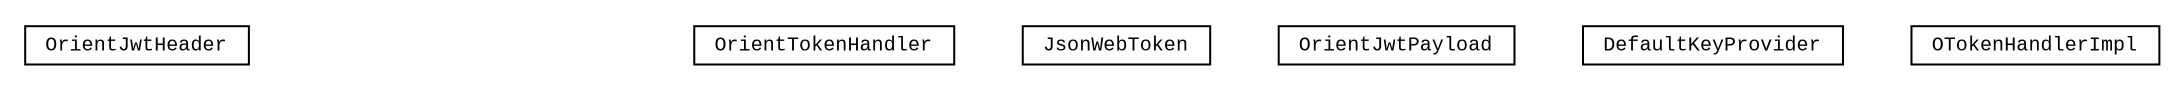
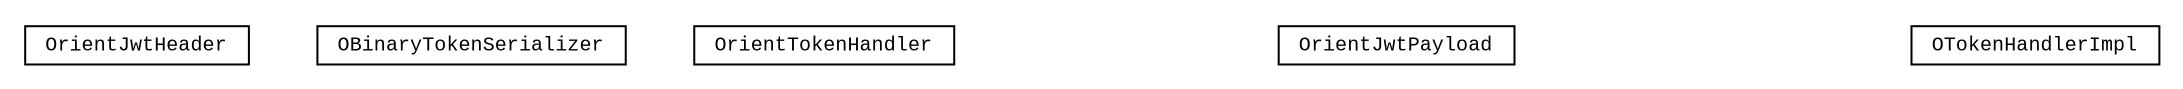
  digraph {
    nodesep=0.25
    ranksep=0.5
    fontname="Liberation Mono"
    node [fontcolor=black fontname="Liberation Mono" fontsize=10.0 shape=plaintext]
    n1 [label=<<table title="com.orientechnologies.orient.server.token.OrientJwtHeader" border="0" cellborder="1" cellspacing="0" cellpadding="2" port="p" href="./OrientJwtHeader.html"> 		<tr><td><table border="0" cellspacing="0" cellpadding="1"> <tr><td align="center" balign="center"> OrientJwtHeader </td></tr> 		</table></td></tr> 		</table>>]
+   n2 [label=<<table title="com.orientechnologies.orient.server.token.OBinaryTokenSerializer" border="0" cellborder="1" cellspacing="0" cellpadding="2" port="p" href="./OBinaryTokenSerializer.html"> 		<tr><td><table border="0" cellspacing="0" cellpadding="1"> <tr><td align="center" balign="center"> OBinaryTokenSerializer </td></tr> 		</table></td></tr> 		</table>>]
    n3 [label=<<table title="com.orientechnologies.orient.server.token.OrientTokenHandler" border="0" cellborder="1" cellspacing="0" cellpadding="2" port="p" href="./OrientTokenHandler.html"> 		<tr><td><table border="0" cellspacing="0" cellpadding="1"> <tr><td align="center" balign="center"> OrientTokenHandler </td></tr> 		</table></td></tr> 		</table>>]
-   n4 [label=<<table title="com.orientechnologies.orient.server.token.JsonWebToken" border="0" cellborder="1" cellspacing="0" cellpadding="2" port="p" href="./JsonWebToken.html"> 		<tr><td><table border="0" cellspacing="0" cellpadding="1"> <tr><td align="center" balign="center"> JsonWebToken </td></tr> 		</table></td></tr> 		</table>>]
    n5 [label=<<table title="com.orientechnologies.orient.server.token.OrientJwtPayload" border="0" cellborder="1" cellspacing="0" cellpadding="2" port="p" href="./OrientJwtPayload.html"> 		<tr><td><table border="0" cellspacing="0" cellpadding="1"> <tr><td align="center" balign="center"> OrientJwtPayload </td></tr> 		</table></td></tr> 		</table>>]
-   n6 [label=<<table title="com.orientechnologies.orient.server.token.DefaultKeyProvider" border="0" cellborder="1" cellspacing="0" cellpadding="2" port="p" href="./DefaultKeyProvider.html"> 		<tr><td><table border="0" cellspacing="0" cellpadding="1"> <tr><td align="center" balign="center"> DefaultKeyProvider </td></tr> 		</table></td></tr> 		</table>>]
    n7 [label=<<table title="com.orientechnologies.orient.server.token.OTokenHandlerImpl" border="0" cellborder="1" cellspacing="0" cellpadding="2" port="p" href="./OTokenHandlerImpl.html"> 		<tr><td><table border="0" cellspacing="0" cellpadding="1"> <tr><td align="center" balign="center"> OTokenHandlerImpl </td></tr> 		</table></td></tr> 		</table>>]
  }
